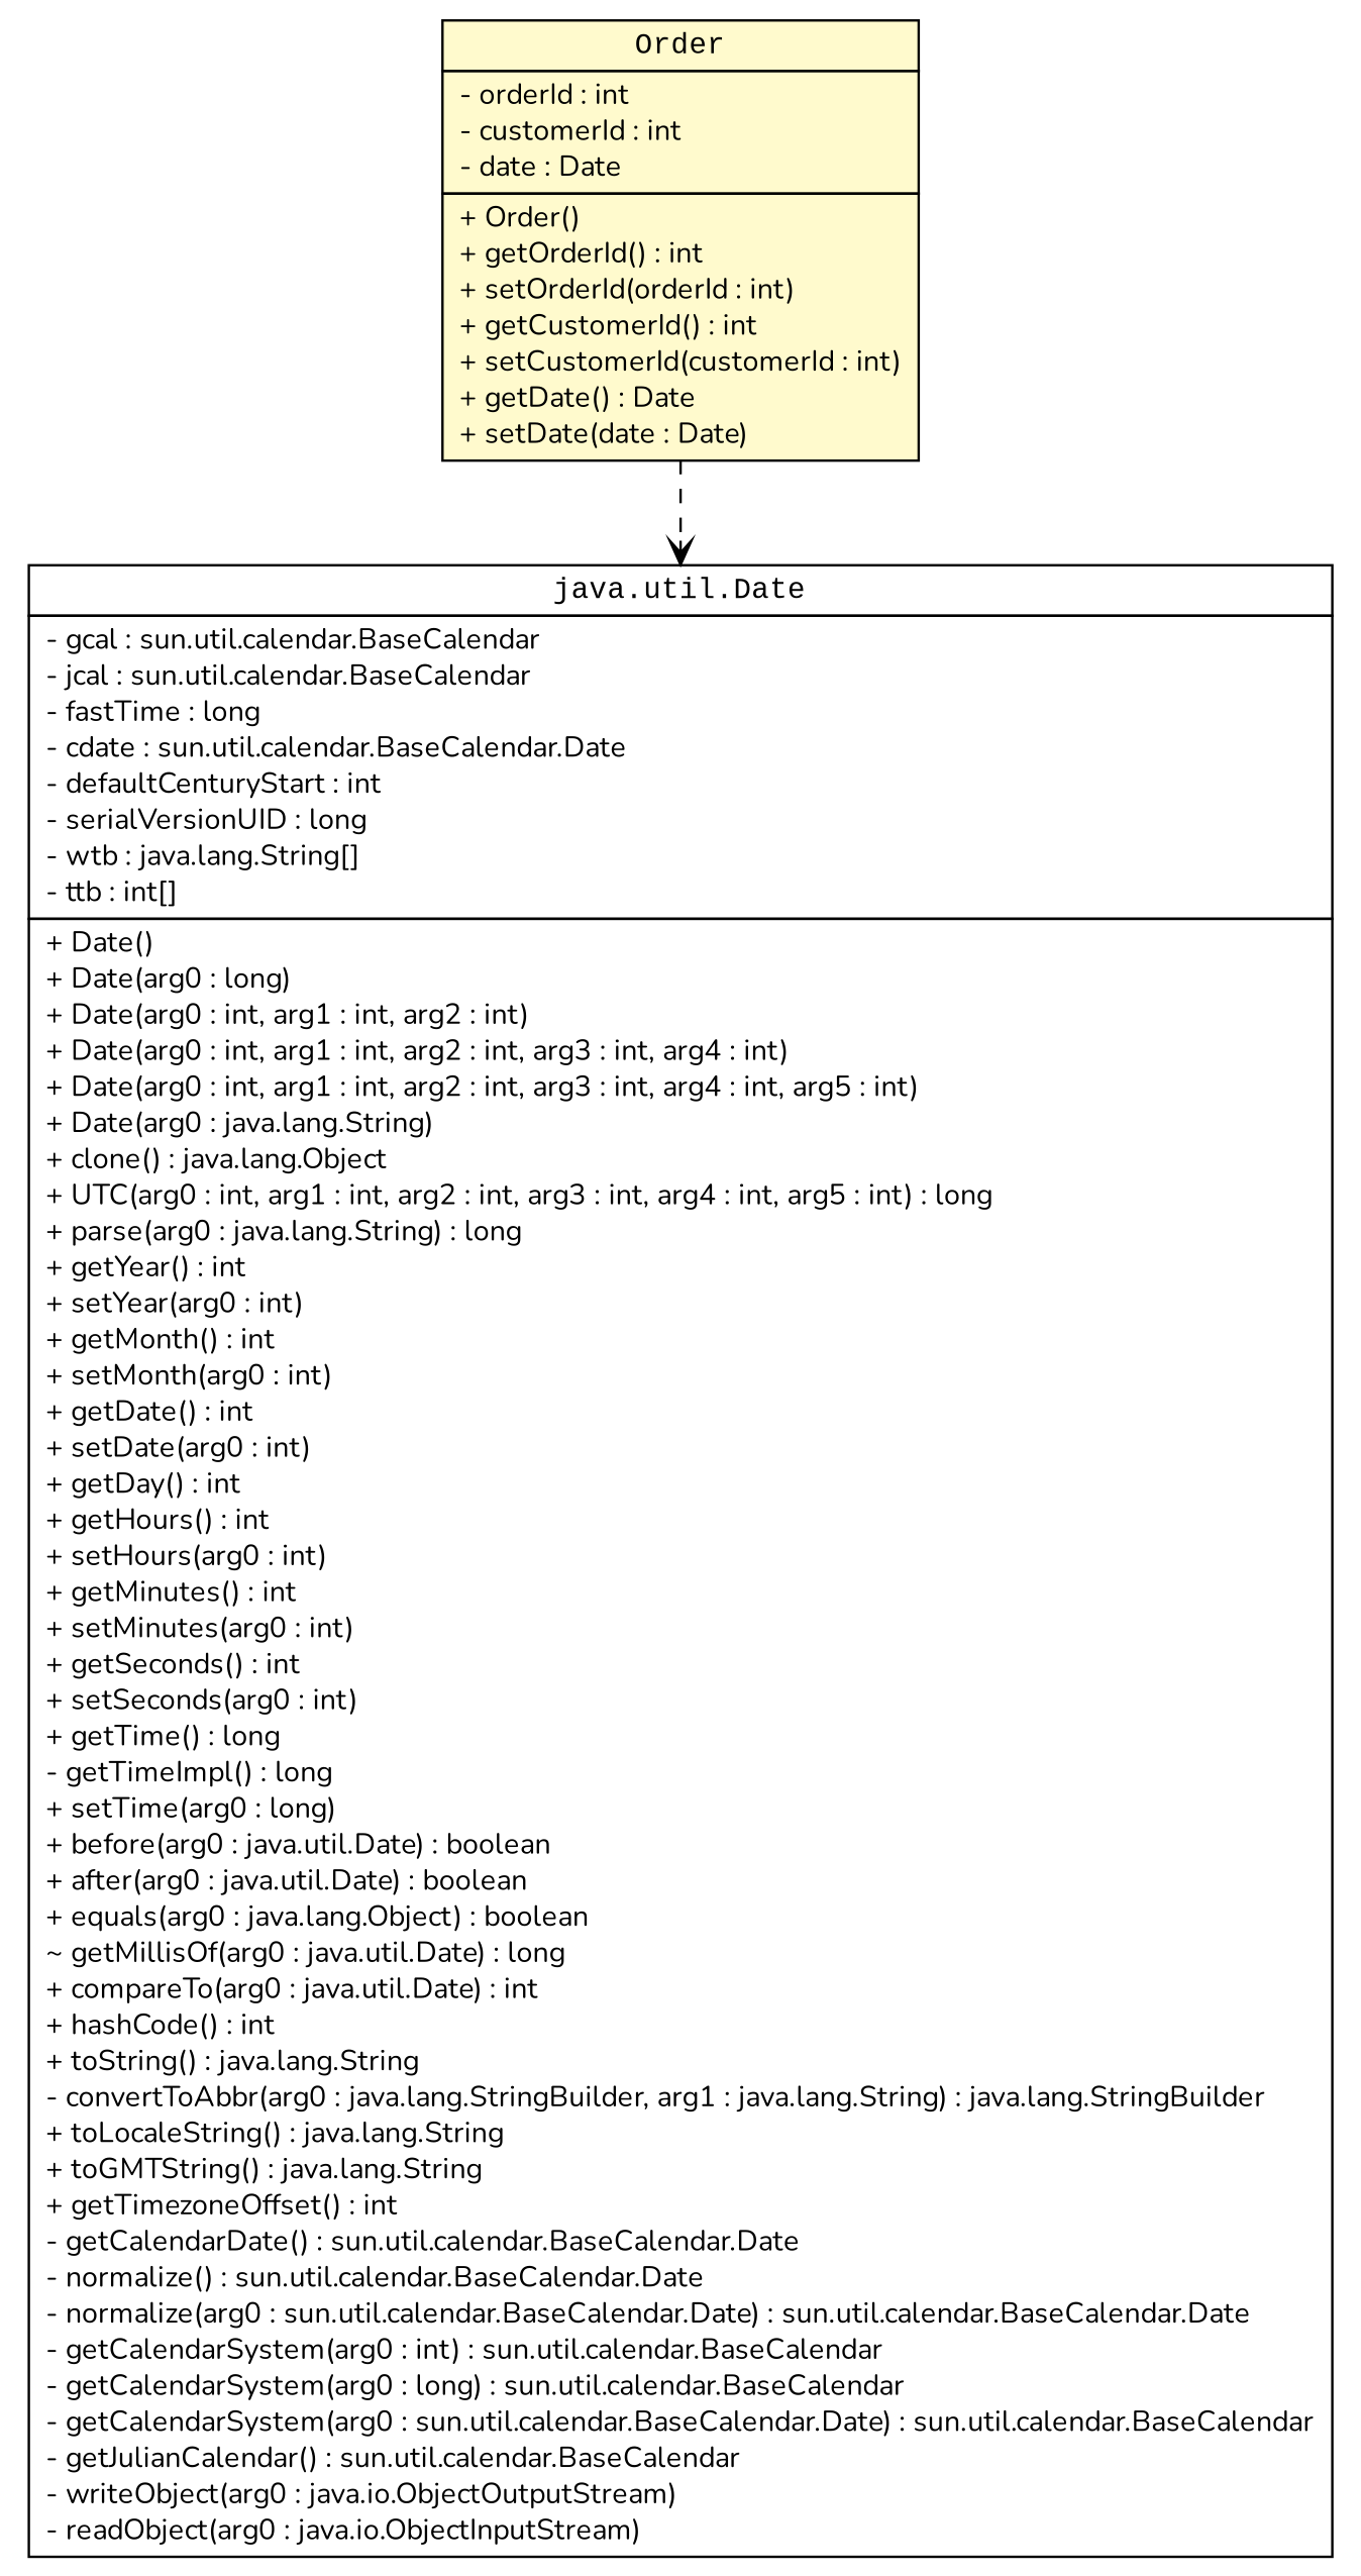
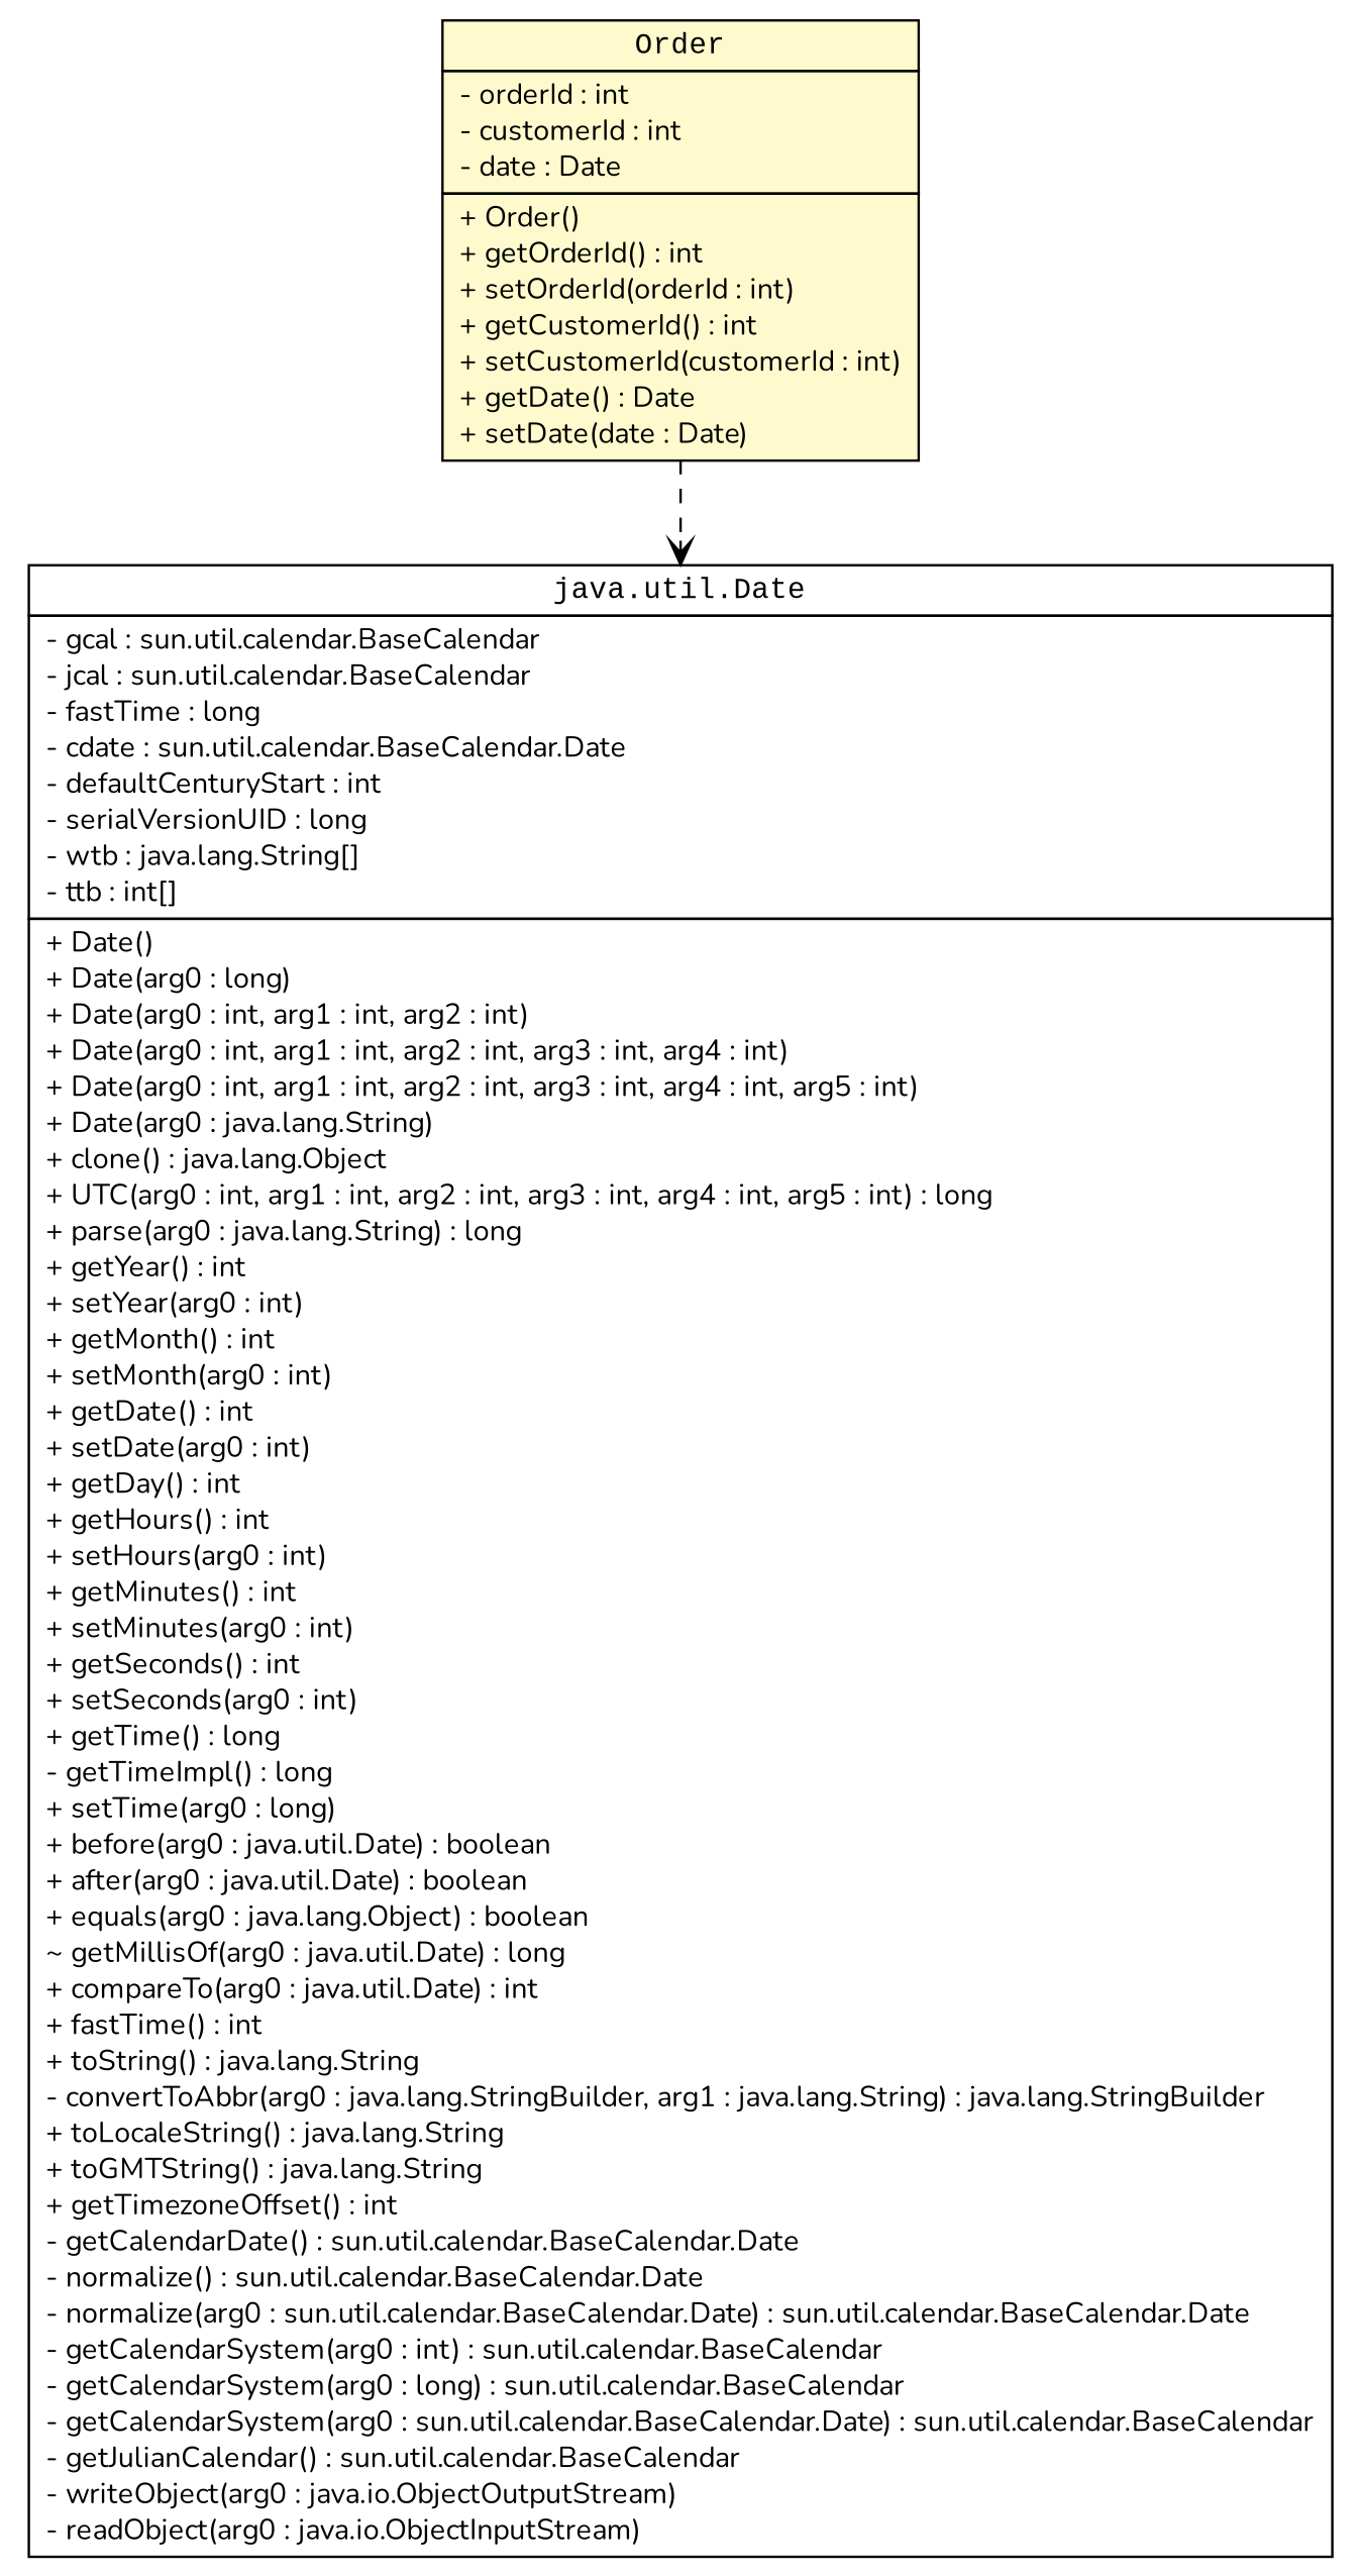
  digraph {
    nodesep=0.25
    ranksep=0.5
    fontname=Nunito
    node [fontcolor=black fontname=Nunito fontsize=12.0 shape=plaintext]
    n1 [label=<<table title="com.assign2.business.Order" border="0" cellborder="1" cellspacing="0" cellpadding="2" port="p" bgcolor="lemonChiffon" href="./Order.html"><tr><td><table border="0" cellspacing="0" cellpadding="1"><tr><td align="center" balign="center"><font face="Courier New" point-size="12.0"> Order </font></td></tr></table></td></tr><tr><td><table border="0" cellspacing="0" cellpadding="1"><tr><td align="left" balign="left"> - orderId : int </td></tr><tr><td align="left" balign="left"> - customerId : int </td></tr><tr><td align="left" balign="left"> - date : Date </td></tr></table></td></tr><tr><td><table border="0" cellspacing="0" cellpadding="1"><tr><td align="left" balign="left"> + Order() </td></tr><tr><td align="left" balign="left"> + getOrderId() : int </td></tr><tr><td align="left" balign="left"> + setOrderId(orderId : int) </td></tr><tr><td align="left" balign="left"> + getCustomerId() : int </td></tr><tr><td align="left" balign="left"> + setCustomerId(customerId : int) </td></tr><tr><td align="left" balign="left"> + getDate() : Date </td></tr><tr><td align="left" balign="left"> + setDate(date : Date) </td></tr></table></td></tr></table>>]
-   n2 [label=<<table title="java.util.Date" border="0" cellborder="1" cellspacing="0" cellpadding="2" port="p" href="http://java.sun.com/j2se/1.4.2/docs/api/java/util/Date.html"><tr><td><table border="0" cellspacing="0" cellpadding="1"><tr><td align="center" balign="center"><font face="Courier New" point-size="12.0"> java.util.Date </font></td></tr></table></td></tr><tr><td><table border="0" cellspacing="0" cellpadding="1"><tr><td align="left" balign="left"> - gcal : sun.util.calendar.BaseCalendar </td></tr><tr><td align="left" balign="left"> - jcal : sun.util.calendar.BaseCalendar </td></tr><tr><td align="left" balign="left"> - fastTime : long </td></tr><tr><td align="left" balign="left"> - cdate : sun.util.calendar.BaseCalendar.Date </td></tr><tr><td align="left" balign="left"> - defaultCenturyStart : int </td></tr><tr><td align="left" balign="left"> - serialVersionUID : long </td></tr><tr><td align="left" balign="left"> - wtb : java.lang.String[] </td></tr><tr><td align="left" balign="left"> - ttb : int[] </td></tr></table></td></tr><tr><td><table border="0" cellspacing="0" cellpadding="1"><tr><td align="left" balign="left"> + Date() </td></tr><tr><td align="left" balign="left"> + Date(arg0 : long) </td></tr><tr><td align="left" balign="left"> + Date(arg0 : int, arg1 : int, arg2 : int) </td></tr><tr><td align="left" balign="left"> + Date(arg0 : int, arg1 : int, arg2 : int, arg3 : int, arg4 : int) </td></tr><tr><td align="left" balign="left"> + Date(arg0 : int, arg1 : int, arg2 : int, arg3 : int, arg4 : int, arg5 : int) </td></tr><tr><td align="left" balign="left"> + Date(arg0 : java.lang.String) </td></tr><tr><td align="left" balign="left"> + clone() : java.lang.Object </td></tr><tr><td align="left" balign="left"> + UTC(arg0 : int, arg1 : int, arg2 : int, arg3 : int, arg4 : int, arg5 : int) : long </td></tr><tr><td align="left" balign="left"> + parse(arg0 : java.lang.String) : long </td></tr><tr><td align="left" balign="left"> + getYear() : int </td></tr><tr><td align="left" balign="left"> + setYear(arg0 : int) </td></tr><tr><td align="left" balign="left"> + getMonth() : int </td></tr><tr><td align="left" balign="left"> + setMonth(arg0 : int) </td></tr><tr><td align="left" balign="left"> + getDate() : int </td></tr><tr><td align="left" balign="left"> + setDate(arg0 : int) </td></tr><tr><td align="left" balign="left"> + getDay() : int </td></tr><tr><td align="left" balign="left"> + getHours() : int </td></tr><tr><td align="left" balign="left"> + setHours(arg0 : int) </td></tr><tr><td align="left" balign="left"> + getMinutes() : int </td></tr><tr><td align="left" balign="left"> + setMinutes(arg0 : int) </td></tr><tr><td align="left" balign="left"> + getSeconds() : int </td></tr><tr><td align="left" balign="left"> + setSeconds(arg0 : int) </td></tr><tr><td align="left" balign="left"> + getTime() : long </td></tr><tr><td align="left" balign="left"> - getTimeImpl() : long </td></tr><tr><td align="left" balign="left"> + setTime(arg0 : long) </td></tr><tr><td align="left" balign="left"> + before(arg0 : java.util.Date) : boolean </td></tr><tr><td align="left" balign="left"> + after(arg0 : java.util.Date) : boolean </td></tr><tr><td align="left" balign="left"> + equals(arg0 : java.lang.Object) : boolean </td></tr><tr><td align="left" balign="left"> ~ getMillisOf(arg0 : java.util.Date) : long </td></tr><tr><td align="left" balign="left"> + compareTo(arg0 : java.util.Date) : int </td></tr><tr><td align="left" balign="left"> + hashCode() : int </td></tr><tr><td align="left" balign="left"> + toString() : java.lang.String </td></tr><tr><td align="left" balign="left"> - convertToAbbr(arg0 : java.lang.StringBuilder, arg1 : java.lang.String) : java.lang.StringBuilder </td></tr><tr><td align="left" balign="left"> + toLocaleString() : java.lang.String </td></tr><tr><td align="left" balign="left"> + toGMTString() : java.lang.String </td></tr><tr><td align="left" balign="left"> + getTimezoneOffset() : int </td></tr><tr><td align="left" balign="left"> - getCalendarDate() : sun.util.calendar.BaseCalendar.Date </td></tr><tr><td align="left" balign="left"> - normalize() : sun.util.calendar.BaseCalendar.Date </td></tr><tr><td align="left" balign="left"> - normalize(arg0 : sun.util.calendar.BaseCalendar.Date) : sun.util.calendar.BaseCalendar.Date </td></tr><tr><td align="left" balign="left"> - getCalendarSystem(arg0 : int) : sun.util.calendar.BaseCalendar </td></tr><tr><td align="left" balign="left"> - getCalendarSystem(arg0 : long) : sun.util.calendar.BaseCalendar </td></tr><tr><td align="left" balign="left"> - getCalendarSystem(arg0 : sun.util.calendar.BaseCalendar.Date) : sun.util.calendar.BaseCalendar </td></tr><tr><td align="left" balign="left"> - getJulianCalendar() : sun.util.calendar.BaseCalendar </td></tr><tr><td align="left" balign="left"> - writeObject(arg0 : java.io.ObjectOutputStream) </td></tr><tr><td align="left" balign="left"> - readObject(arg0 : java.io.ObjectInputStream) </td></tr></table></td></tr></table>>]
+   n2 [label=<<table title="java.util.Date" border="0" cellborder="1" cellspacing="0" cellpadding="2" port="p" href="http://java.sun.com/j2se/1.4.2/docs/api/java/util/Date.html"><tr><td><table border="0" cellspacing="0" cellpadding="1"><tr><td align="center" balign="center"><font face="Courier New" point-size="12.0"> java.util.Date </font></td></tr></table></td></tr><tr><td><table border="0" cellspacing="0" cellpadding="1"><tr><td align="left" balign="left"> - gcal : sun.util.calendar.BaseCalendar </td></tr><tr><td align="left" balign="left"> - jcal : sun.util.calendar.BaseCalendar </td></tr><tr><td align="left" balign="left"> - fastTime : long </td></tr><tr><td align="left" balign="left"> - cdate : sun.util.calendar.BaseCalendar.Date </td></tr><tr><td align="left" balign="left"> - defaultCenturyStart : int </td></tr><tr><td align="left" balign="left"> - serialVersionUID : long </td></tr><tr><td align="left" balign="left"> - wtb : java.lang.String[] </td></tr><tr><td align="left" balign="left"> - ttb : int[] </td></tr></table></td></tr><tr><td><table border="0" cellspacing="0" cellpadding="1"><tr><td align="left" balign="left"> + Date() </td></tr><tr><td align="left" balign="left"> + Date(arg0 : long) </td></tr><tr><td align="left" balign="left"> + Date(arg0 : int, arg1 : int, arg2 : int) </td></tr><tr><td align="left" balign="left"> + Date(arg0 : int, arg1 : int, arg2 : int, arg3 : int, arg4 : int) </td></tr><tr><td align="left" balign="left"> + Date(arg0 : int, arg1 : int, arg2 : int, arg3 : int, arg4 : int, arg5 : int) </td></tr><tr><td align="left" balign="left"> + Date(arg0 : java.lang.String) </td></tr><tr><td align="left" balign="left"> + clone() : java.lang.Object </td></tr><tr><td align="left" balign="left"> + UTC(arg0 : int, arg1 : int, arg2 : int, arg3 : int, arg4 : int, arg5 : int) : long </td></tr><tr><td align="left" balign="left"> + parse(arg0 : java.lang.String) : long </td></tr><tr><td align="left" balign="left"> + getYear() : int </td></tr><tr><td align="left" balign="left"> + setYear(arg0 : int) </td></tr><tr><td align="left" balign="left"> + getMonth() : int </td></tr><tr><td align="left" balign="left"> + setMonth(arg0 : int) </td></tr><tr><td align="left" balign="left"> + getDate() : int </td></tr><tr><td align="left" balign="left"> + setDate(arg0 : int) </td></tr><tr><td align="left" balign="left"> + getDay() : int </td></tr><tr><td align="left" balign="left"> + getHours() : int </td></tr><tr><td align="left" balign="left"> + setHours(arg0 : int) </td></tr><tr><td align="left" balign="left"> + getMinutes() : int </td></tr><tr><td align="left" balign="left"> + setMinutes(arg0 : int) </td></tr><tr><td align="left" balign="left"> + getSeconds() : int </td></tr><tr><td align="left" balign="left"> + setSeconds(arg0 : int) </td></tr><tr><td align="left" balign="left"> + getTime() : long </td></tr><tr><td align="left" balign="left"> - getTimeImpl() : long </td></tr><tr><td align="left" balign="left"> + setTime(arg0 : long) </td></tr><tr><td align="left" balign="left"> + before(arg0 : java.util.Date) : boolean </td></tr><tr><td align="left" balign="left"> + after(arg0 : java.util.Date) : boolean </td></tr><tr><td align="left" balign="left"> + equals(arg0 : java.lang.Object) : boolean </td></tr><tr><td align="left" balign="left"> ~ getMillisOf(arg0 : java.util.Date) : long </td></tr><tr><td align="left" balign="left"> + compareTo(arg0 : java.util.Date) : int </td></tr><tr><td align="left" balign="left"> + fastTime() : int </td></tr><tr><td align="left" balign="left"> + toString() : java.lang.String </td></tr><tr><td align="left" balign="left"> - convertToAbbr(arg0 : java.lang.StringBuilder, arg1 : java.lang.String) : java.lang.StringBuilder </td></tr><tr><td align="left" balign="left"> + toLocaleString() : java.lang.String </td></tr><tr><td align="left" balign="left"> + toGMTString() : java.lang.String </td></tr><tr><td align="left" balign="left"> + getTimezoneOffset() : int </td></tr><tr><td align="left" balign="left"> - getCalendarDate() : sun.util.calendar.BaseCalendar.Date </td></tr><tr><td align="left" balign="left"> - normalize() : sun.util.calendar.BaseCalendar.Date </td></tr><tr><td align="left" balign="left"> - normalize(arg0 : sun.util.calendar.BaseCalendar.Date) : sun.util.calendar.BaseCalendar.Date </td></tr><tr><td align="left" balign="left"> - getCalendarSystem(arg0 : int) : sun.util.calendar.BaseCalendar </td></tr><tr><td align="left" balign="left"> - getCalendarSystem(arg0 : long) : sun.util.calendar.BaseCalendar </td></tr><tr><td align="left" balign="left"> - getCalendarSystem(arg0 : sun.util.calendar.BaseCalendar.Date) : sun.util.calendar.BaseCalendar </td></tr><tr><td align="left" balign="left"> - getJulianCalendar() : sun.util.calendar.BaseCalendar </td></tr><tr><td align="left" balign="left"> - writeObject(arg0 : java.io.ObjectOutputStream) </td></tr><tr><td align="left" balign="left"> - readObject(arg0 : java.io.ObjectInputStream) </td></tr></table></td></tr></table>>]
    n1 -> n2 [arrowhead=open color=black fontcolor=black fontname=Nunito fontsize=12.0 headport=p labelfontname="Courier New" labelfontsize=10 style=dashed tailport=p]
  }
